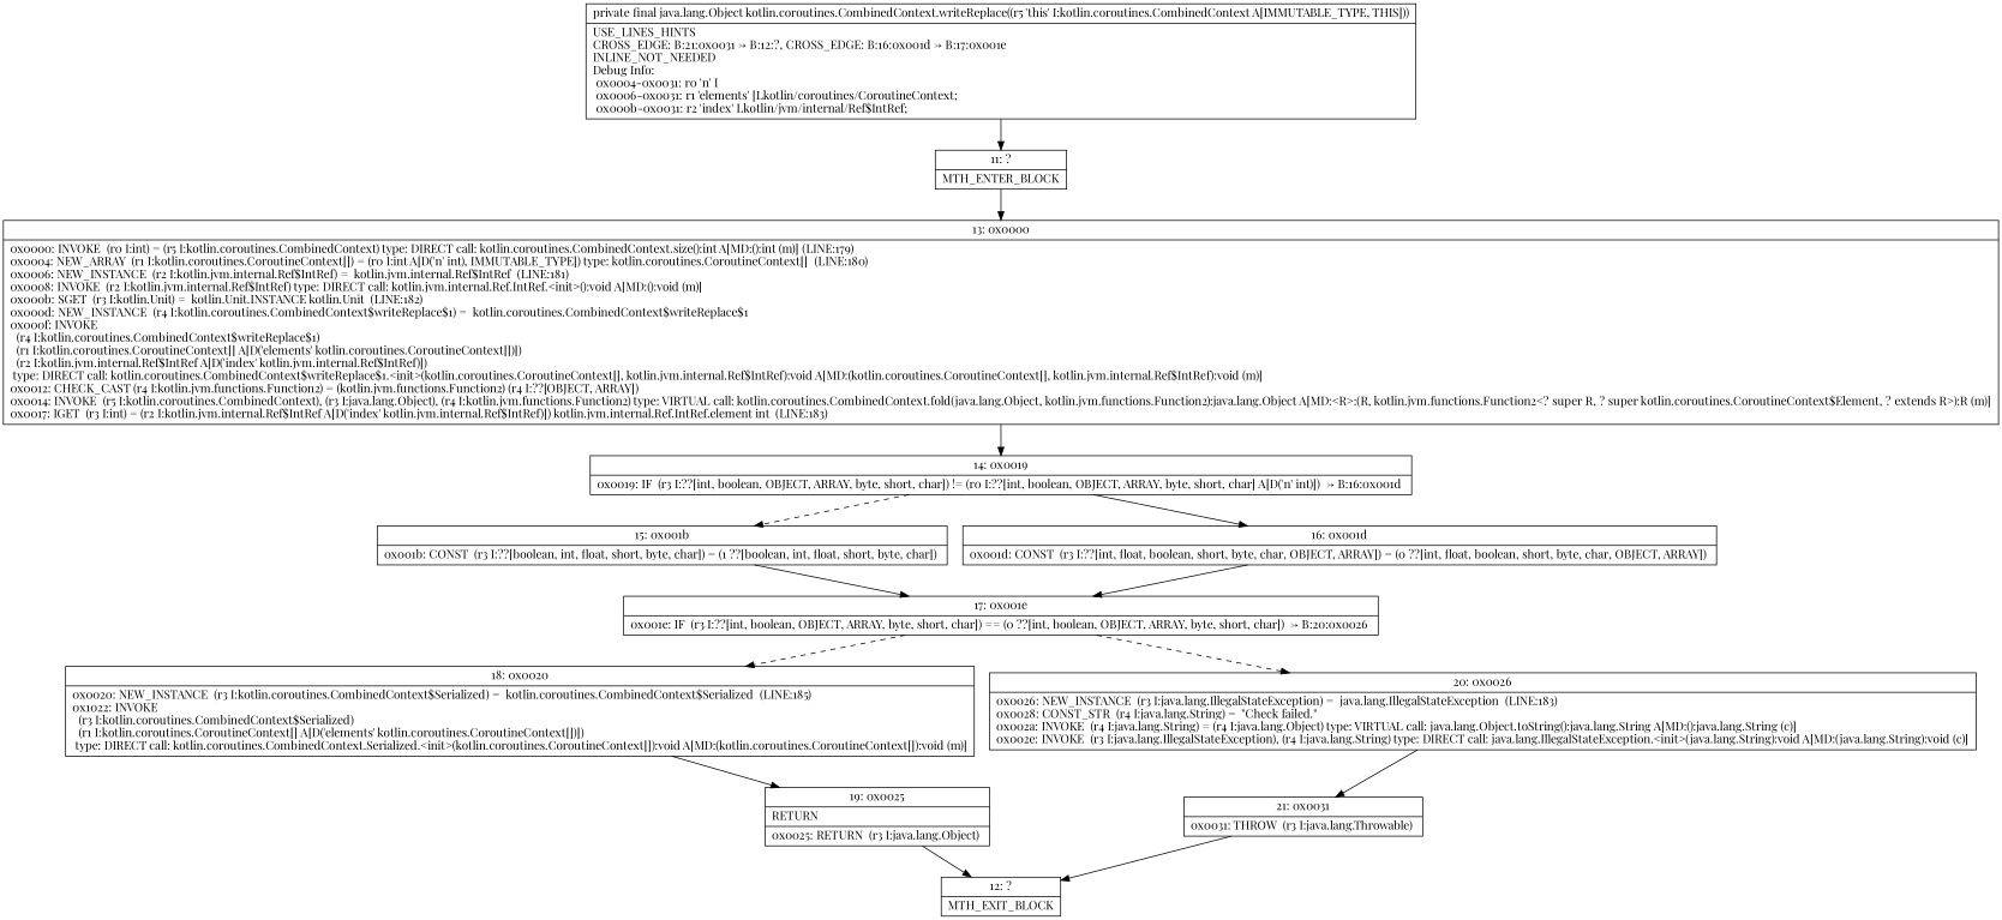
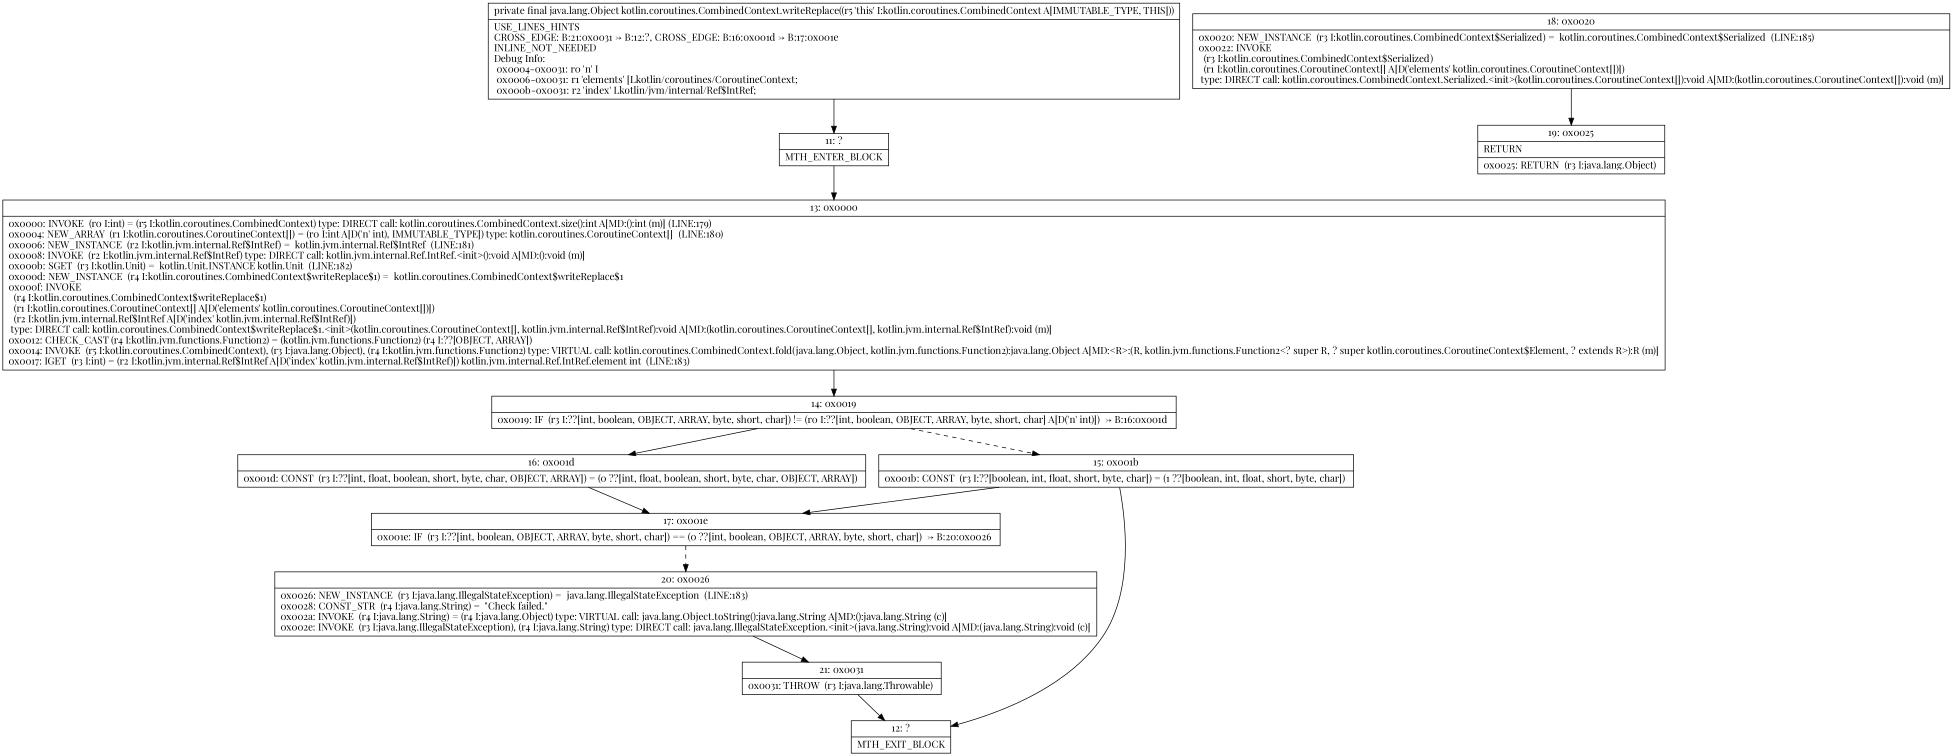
  digraph {
    fontname="Playfair Display"
    node [fontname="Playfair Display" shape=record]
    edge [fontname="Playfair Display"]
    n1 [label="{11\:\ ?|MTH_ENTER_BLOCK\l}"]
    n2 [label="{13\:\ 0x0000|0x0000: INVOKE  (r0 I:int) = (r5 I:kotlin.coroutines.CombinedContext) type: DIRECT call: kotlin.coroutines.CombinedContext.size():int A[MD:():int (m)] (LINE:179)\l0x0004: NEW_ARRAY  (r1 I:kotlin.coroutines.CoroutineContext[]) = (r0 I:int A[D('n' int), IMMUTABLE_TYPE]) type: kotlin.coroutines.CoroutineContext[]  (LINE:180)\l0x0006: NEW_INSTANCE  (r2 I:kotlin.jvm.internal.Ref$IntRef) =  kotlin.jvm.internal.Ref$IntRef  (LINE:181)\l0x0008: INVOKE  (r2 I:kotlin.jvm.internal.Ref$IntRef) type: DIRECT call: kotlin.jvm.internal.Ref.IntRef.\<init\>():void A[MD:():void (m)]\l0x000b: SGET  (r3 I:kotlin.Unit) =  kotlin.Unit.INSTANCE kotlin.Unit  (LINE:182)\l0x000d: NEW_INSTANCE  (r4 I:kotlin.coroutines.CombinedContext$writeReplace$1) =  kotlin.coroutines.CombinedContext$writeReplace$1 \l0x000f: INVOKE  \l  (r4 I:kotlin.coroutines.CombinedContext$writeReplace$1)\l  (r1 I:kotlin.coroutines.CoroutineContext[] A[D('elements' kotlin.coroutines.CoroutineContext[])])\l  (r2 I:kotlin.jvm.internal.Ref$IntRef A[D('index' kotlin.jvm.internal.Ref$IntRef)])\l type: DIRECT call: kotlin.coroutines.CombinedContext$writeReplace$1.\<init\>(kotlin.coroutines.CoroutineContext[], kotlin.jvm.internal.Ref$IntRef):void A[MD:(kotlin.coroutines.CoroutineContext[], kotlin.jvm.internal.Ref$IntRef):void (m)]\l0x0012: CHECK_CAST (r4 I:kotlin.jvm.functions.Function2) = (kotlin.jvm.functions.Function2) (r4 I:??[OBJECT, ARRAY]) \l0x0014: INVOKE  (r5 I:kotlin.coroutines.CombinedContext), (r3 I:java.lang.Object), (r4 I:kotlin.jvm.functions.Function2) type: VIRTUAL call: kotlin.coroutines.CombinedContext.fold(java.lang.Object, kotlin.jvm.functions.Function2):java.lang.Object A[MD:\<R\>:(R, kotlin.jvm.functions.Function2\<? super R, ? super kotlin.coroutines.CoroutineContext$Element, ? extends R\>):R (m)]\l0x0017: IGET  (r3 I:int) = (r2 I:kotlin.jvm.internal.Ref$IntRef A[D('index' kotlin.jvm.internal.Ref$IntRef)]) kotlin.jvm.internal.Ref.IntRef.element int  (LINE:183)\l}"]
    n3 [label="{14\:\ 0x0019|0x0019: IF  (r3 I:??[int, boolean, OBJECT, ARRAY, byte, short, char]) != (r0 I:??[int, boolean, OBJECT, ARRAY, byte, short, char] A[D('n' int)])  \-\> B:16:0x001d \l}"]
    n4 [label="{15\:\ 0x001b|0x001b: CONST  (r3 I:??[boolean, int, float, short, byte, char]) = (1 ??[boolean, int, float, short, byte, char]) \l}"]
    n5 [label="{16\:\ 0x001d|0x001d: CONST  (r3 I:??[int, float, boolean, short, byte, char, OBJECT, ARRAY]) = (0 ??[int, float, boolean, short, byte, char, OBJECT, ARRAY]) \l}"]
    n6 [label="{17\:\ 0x001e|0x001e: IF  (r3 I:??[int, boolean, OBJECT, ARRAY, byte, short, char]) == (0 ??[int, boolean, OBJECT, ARRAY, byte, short, char])  \-\> B:20:0x0026 \l}"]
-   n7 [label="{18\:\ 0x0020|0x0020: NEW_INSTANCE  (r3 I:kotlin.coroutines.CombinedContext$Serialized) =  kotlin.coroutines.CombinedContext$Serialized  (LINE:185)\l0x1022: INVOKE  \l  (r3 I:kotlin.coroutines.CombinedContext$Serialized)\l  (r1 I:kotlin.coroutines.CoroutineContext[] A[D('elements' kotlin.coroutines.CoroutineContext[])])\l type: DIRECT call: kotlin.coroutines.CombinedContext.Serialized.\<init\>(kotlin.coroutines.CoroutineContext[]):void A[MD:(kotlin.coroutines.CoroutineContext[]):void (m)]\l}"]
+   n7 [label="{18\:\ 0x0020|0x0020: NEW_INSTANCE  (r3 I:kotlin.coroutines.CombinedContext$Serialized) =  kotlin.coroutines.CombinedContext$Serialized  (LINE:185)\l0x0022: INVOKE  \l  (r3 I:kotlin.coroutines.CombinedContext$Serialized)\l  (r1 I:kotlin.coroutines.CoroutineContext[] A[D('elements' kotlin.coroutines.CoroutineContext[])])\l type: DIRECT call: kotlin.coroutines.CombinedContext.Serialized.\<init\>(kotlin.coroutines.CoroutineContext[]):void A[MD:(kotlin.coroutines.CoroutineContext[]):void (m)]\l}"]
    n8 [label="{20\:\ 0x0026|0x0026: NEW_INSTANCE  (r3 I:java.lang.IllegalStateException) =  java.lang.IllegalStateException  (LINE:183)\l0x0028: CONST_STR  (r4 I:java.lang.String) =  \"Check failed.\" \l0x002a: INVOKE  (r4 I:java.lang.String) = (r4 I:java.lang.Object) type: VIRTUAL call: java.lang.Object.toString():java.lang.String A[MD:():java.lang.String (c)]\l0x002e: INVOKE  (r3 I:java.lang.IllegalStateException), (r4 I:java.lang.String) type: DIRECT call: java.lang.IllegalStateException.\<init\>(java.lang.String):void A[MD:(java.lang.String):void (c)]\l}"]
    n9 [label="{19\:\ 0x0025|RETURN\l|0x0025: RETURN  (r3 I:java.lang.Object) \l}"]
    n10 [label="{21\:\ 0x0031|0x0031: THROW  (r3 I:java.lang.Throwable) \l}"]
    n11 [label="{12\:\ ?|MTH_EXIT_BLOCK\l}"]
    n12 [label="{private final java.lang.Object kotlin.coroutines.CombinedContext.writeReplace((r5 'this' I:kotlin.coroutines.CombinedContext A[IMMUTABLE_TYPE, THIS]))  | USE_LINES_HINTS\lCROSS_EDGE: B:21:0x0031 \-\> B:12:?, CROSS_EDGE: B:16:0x001d \-\> B:17:0x001e\lINLINE_NOT_NEEDED\lDebug Info:\l  0x0004\-0x0031: r0 'n' I\l  0x0006\-0x0031: r1 'elements' [Lkotlin\/coroutines\/CoroutineContext;\l  0x000b\-0x0031: r2 'index' Lkotlin\/jvm\/internal\/Ref$IntRef;\l}"]
    n1 -> n2
    n2 -> n3
    n3 -> n4 [style=dashed]
    n3 -> n5
    n4 -> n6
    n5 -> n6
-   n6 -> n7 [style=dashed]
    n6 -> n8 [style=dashed]
    n7 -> n9
    n8 -> n10
-   n9 -> n11
+   n4 -> n11
    n10 -> n11
    n12 -> n1
  }
